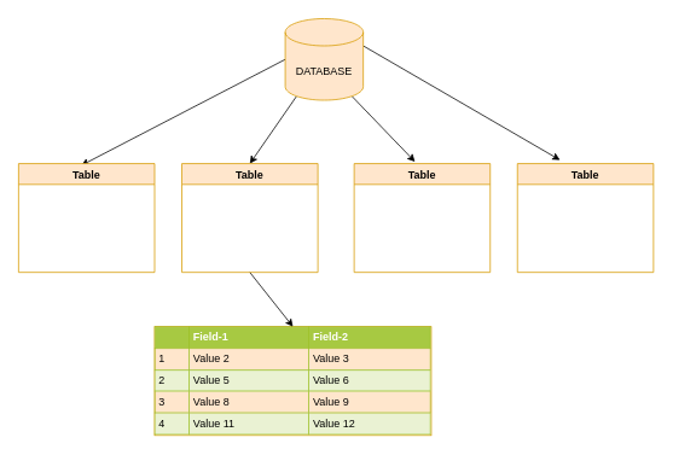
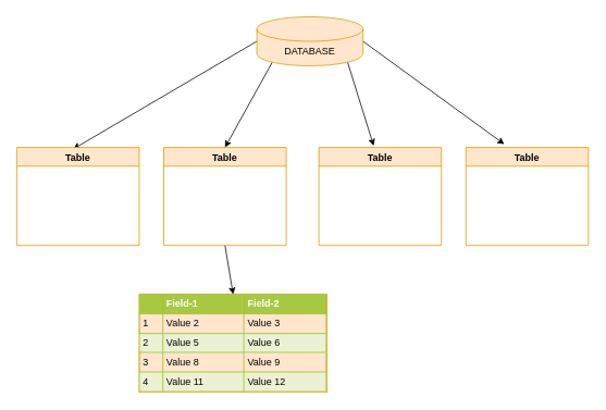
  <mxCell id="0" />
  <mxCell id="1" parent="0" />
  <mxCell id="2" style="rounded=0;orthogonalLoop=1;jettySize=auto;html=1;exitX=0;exitY=0.5;exitDx=0;exitDy=0;exitPerimeter=0;entryX=0.46;entryY=0.017;entryDx=0;entryDy=0;entryPerimeter=0;" edge="1" parent="1" source="6" target="8"><mxGeometry relative="1" as="geometry"><mxPoint x="80" y="160" as="targetPoint" /></mxGeometry></mxCell>
  <mxCell id="3" style="edgeStyle=none;rounded=0;orthogonalLoop=1;jettySize=auto;html=1;exitX=0.145;exitY=1;exitDx=0;exitDy=-4.35;exitPerimeter=0;entryX=0.5;entryY=0;entryDx=0;entryDy=0;" edge="1" parent="1" source="6" target="10"><mxGeometry relative="1" as="geometry" /></mxCell>
  <mxCell id="4" style="edgeStyle=none;rounded=0;orthogonalLoop=1;jettySize=auto;html=1;exitX=0.855;exitY=1;exitDx=0;exitDy=-4.35;exitPerimeter=0;entryX=0.447;entryY=-0.017;entryDx=0;entryDy=0;entryPerimeter=0;" edge="1" parent="1" source="6" target="11"><mxGeometry relative="1" as="geometry" /></mxCell>
  <mxCell id="5" style="edgeStyle=none;rounded=0;orthogonalLoop=1;jettySize=auto;html=1;exitX=1;exitY=0;exitDx=0;exitDy=30;exitPerimeter=0;entryX=0.313;entryY=-0.033;entryDx=0;entryDy=0;entryPerimeter=0;" edge="1" parent="1" source="6" target="12"><mxGeometry relative="1" as="geometry" /></mxCell>
- <mxCell id="6" value="DATABASE" style="shape=cylinder3;whiteSpace=wrap;html=1;boundedLbl=1;backgroundOutline=1;size=15;fillColor=#ffe6cc;strokeColor=#d79b00;" vertex="1" parent="1"><mxGeometry x="314" y="20" width="86" height="90" as="geometry" /></mxCell>
- <mxCell id="7" value="&lt;table border=&quot;1&quot; width=&quot;100%&quot; cellpadding=&quot;4&quot; style=&quot;width: 100% ; height: 100% ; border-collapse: collapse&quot;&gt;&lt;tbody&gt;&lt;tr style=&quot;background-color: #a7c942 ; color: #ffffff ; border: 1px solid #98bf21&quot;&gt;&lt;th align=&quot;left&quot;&gt;&lt;br&gt;&lt;/th&gt;&lt;th align=&quot;left&quot;&gt;Field-1&lt;/th&gt;&lt;th align=&quot;left&quot;&gt;Field-2&lt;/th&gt;&lt;/tr&gt;&lt;tr style=&quot;border: 1px solid #98bf21&quot;&gt;&lt;td&gt;1&lt;/td&gt;&lt;td&gt;Value 2&lt;/td&gt;&lt;td&gt;Value 3&lt;/td&gt;&lt;/tr&gt;&lt;tr style=&quot;background-color: #eaf2d3 ; border: 1px solid #98bf21&quot;&gt;&lt;td&gt;2&lt;/td&gt;&lt;td&gt;Value 5&lt;/td&gt;&lt;td&gt;Value 6&lt;/td&gt;&lt;/tr&gt;&lt;tr style=&quot;border: 1px solid #98bf21&quot;&gt;&lt;td&gt;3&lt;/td&gt;&lt;td&gt;Value 8&lt;/td&gt;&lt;td&gt;Value 9&lt;/td&gt;&lt;/tr&gt;&lt;tr style=&quot;background-color: #eaf2d3 ; border: 1px solid #98bf21&quot;&gt;&lt;td&gt;4&lt;/td&gt;&lt;td&gt;Value 11&lt;/td&gt;&lt;td&gt;Value 12&lt;/td&gt;&lt;/tr&gt;&lt;/tbody&gt;&lt;/table&gt;" style="text;html=1;strokeColor=#d79b00;fillColor=#ffe6cc;overflow=fill;rounded=0;" vertex="1" parent="1"><mxGeometry x="170" y="360" width="305" height="120" as="geometry" /></mxCell>
+ <mxCell id="6" value="DATABASE" style="shape=cylinder3;whiteSpace=wrap;html=1;boundedLbl=1;backgroundOutline=1;size=15;fillColor=#ffe6cc;strokeColor=#d79b00;" vertex="1" parent="1"><mxGeometry x="314" y="20" width="130" height="60" as="geometry" /></mxCell>
+ <mxCell id="7" value="&lt;table border=&quot;1&quot; width=&quot;100%&quot; cellpadding=&quot;4&quot; style=&quot;width: 100% ; height: 100% ; border-collapse: collapse&quot;&gt;&lt;tbody&gt;&lt;tr style=&quot;background-color: #a7c942 ; color: #ffffff ; border: 1px solid #98bf21&quot;&gt;&lt;th align=&quot;left&quot;&gt;&lt;br&gt;&lt;/th&gt;&lt;th align=&quot;left&quot;&gt;Field-1&lt;/th&gt;&lt;th align=&quot;left&quot;&gt;Field-2&lt;/th&gt;&lt;/tr&gt;&lt;tr style=&quot;border: 1px solid #98bf21&quot;&gt;&lt;td&gt;1&lt;/td&gt;&lt;td&gt;Value 2&lt;/td&gt;&lt;td&gt;Value 3&lt;/td&gt;&lt;/tr&gt;&lt;tr style=&quot;background-color: #eaf2d3 ; border: 1px solid #98bf21&quot;&gt;&lt;td&gt;2&lt;/td&gt;&lt;td&gt;Value 5&lt;/td&gt;&lt;td&gt;Value 6&lt;/td&gt;&lt;/tr&gt;&lt;tr style=&quot;border: 1px solid #98bf21&quot;&gt;&lt;td&gt;3&lt;/td&gt;&lt;td&gt;Value 8&lt;/td&gt;&lt;td&gt;Value 9&lt;/td&gt;&lt;/tr&gt;&lt;tr style=&quot;background-color: #eaf2d3 ; border: 1px solid #98bf21&quot;&gt;&lt;td&gt;4&lt;/td&gt;&lt;td&gt;Value 11&lt;/td&gt;&lt;td&gt;Value 12&lt;/td&gt;&lt;/tr&gt;&lt;/tbody&gt;&lt;/table&gt;" style="text;html=1;strokeColor=#d79b00;fillColor=#ffe6cc;overflow=fill;rounded=0;" vertex="1" parent="1"><mxGeometry x="170" y="360" width="230" height="120" as="geometry" /></mxCell>
  <mxCell id="8" value="Table" style="swimlane;fillColor=#ffe6cc;strokeColor=#d79b00;" vertex="1" parent="1"><mxGeometry x="20" y="180" width="150" height="120" as="geometry" /></mxCell>
  <mxCell id="9" style="edgeStyle=none;rounded=0;orthogonalLoop=1;jettySize=auto;html=1;exitX=0.5;exitY=1;exitDx=0;exitDy=0;entryX=0.5;entryY=0;entryDx=0;entryDy=0;" edge="1" parent="1" source="10" target="7"><mxGeometry relative="1" as="geometry" /></mxCell>
  <mxCell id="10" value="Table" style="swimlane;fillColor=#ffe6cc;strokeColor=#d79b00;" vertex="1" parent="1"><mxGeometry x="200" y="180" width="150" height="120" as="geometry" /></mxCell>
  <mxCell id="11" value="Table" style="swimlane;fillColor=#ffe6cc;strokeColor=#d79b00;" vertex="1" parent="1"><mxGeometry x="390" y="180" width="150" height="120" as="geometry" /></mxCell>
  <mxCell id="12" value="Table" style="swimlane;fillColor=#ffe6cc;strokeColor=#d79b00;" vertex="1" parent="1"><mxGeometry x="570" y="180" width="150" height="120" as="geometry" /></mxCell>
